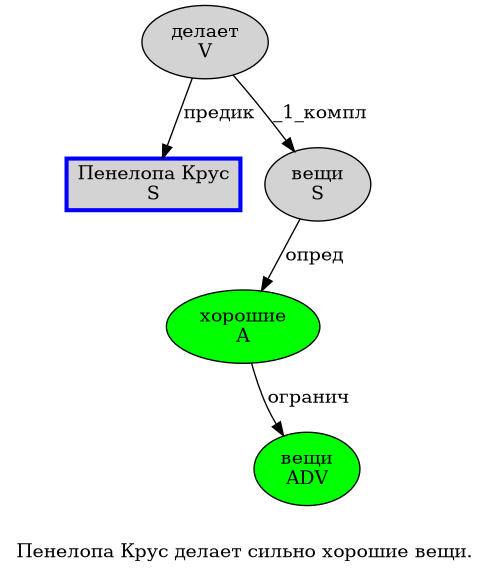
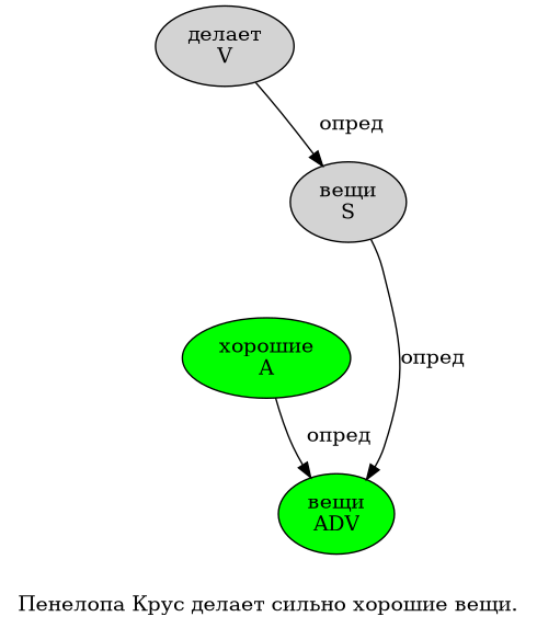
  digraph {
    label="Пенелопа Крус делает сильно хорошие вещи.\n"
    node [fillcolor=lightgray penwidth=1 shape=ellipse style=filled]
-   n1 [color=blue label="Пенелопа Крус\nS" penwidth=3 shape=box]
    n2 [label="делает\nV"]
    n3 [label="вещи\nS"]
    n4 [fillcolor=green label="хорошие\nA"]
    n5 [fillcolor=green label="вещи\nADV"]
-   n2 -> n1 [label="предик"]
-   n2 -> n3 [label="_1_компл"]
-   n3 -> n4 [label="опред"]
-   n4 -> n5 [label="огранич"]
+   n2 -> n3 [label="опред"]
+   n3 -> n5 [label="опред"]
+   n4 -> n5 [label="опред"]
  }
